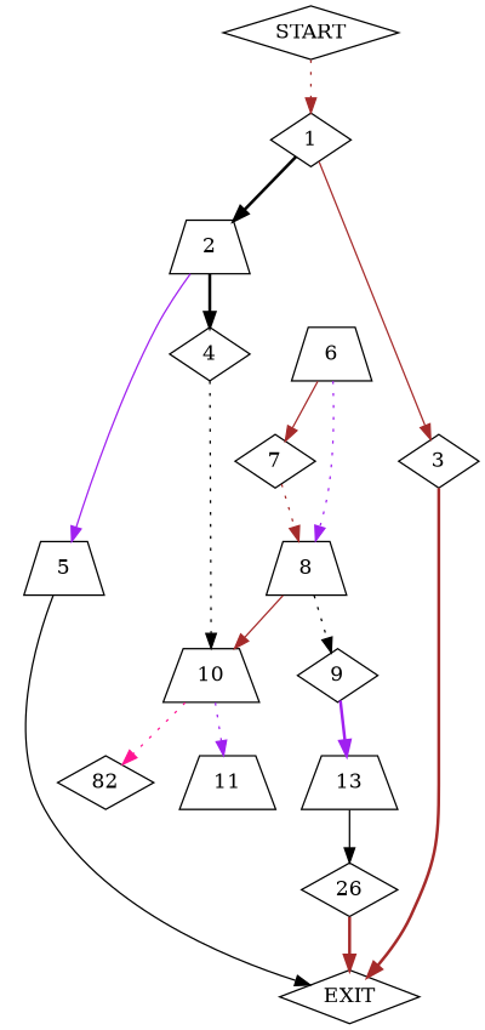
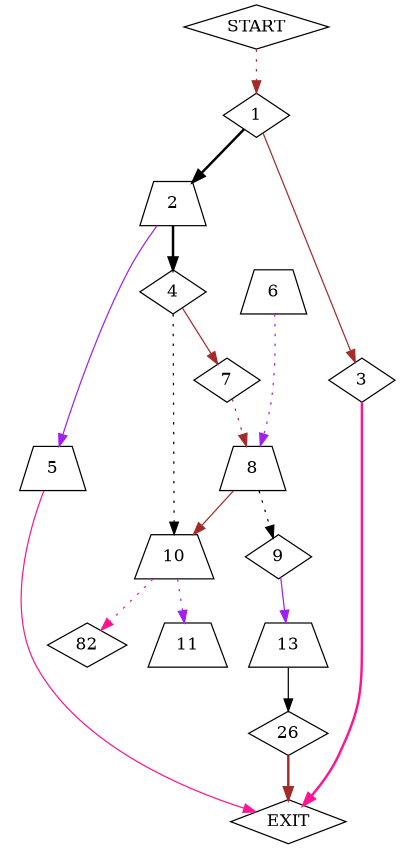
  digraph {
    node [shape=diamond]
    edge [color=brown style=dotted]
    n1 [label=START]
    1
    2 [shape=trapezium]
    3
    n5 [label=EXIT]
    4
    5 [shape=trapezium]
    7
    10 [shape=trapezium]
    6 [shape=trapezium]
    8 [shape=trapezium]
    9
    13 [shape=trapezium]
    11 [shape=trapezium]
    n15 [label=82]
    n16 [label=26]
    n1 -> 1
    1 -> 2 [color=black style=bold]
    1 -> 3 [style=solid]
    2 -> 4 [color=black style=bold]
    2 -> 5 [color=purple style=solid]
-   3 -> n5 [style=bold]
-   6 -> 7 [style=solid]
+   3 -> n5 [color=deeppink style=bold]
+   4 -> 7 [style=solid]
    4 -> 10 [color=black]
-   5 -> n5 [color=black style=solid]
+   5 -> n5 [color=deeppink style=solid]
    7 -> 8
    10 -> 11 [color=purple]
    10 -> n15 [color=deeppink]
    6 -> 8 [color=purple]
    8 -> 10 [style=solid]
    8 -> 9 [color=black]
-   9 -> 13 [color=purple style=bold]
+   9 -> 13 [color=purple style=solid]
    13 -> n16 [color=black style=solid]
    n16 -> n5 [style=bold]
  }
